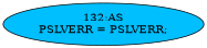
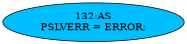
  strict digraph {
-   n1 [ast="<pyverilog.vparser.ast.Assign object at 0x7fdc900884d0>" def_var="['PSLVERR']" fillcolor=deepskyblue label="132:AS\nPSLVERR = PSLVERR;" statements="[]" style=filled typ=Assign use_var="['ERROR']"]
+   n1 [ast="<pyverilog.vparser.ast.Assign object at 0x7fdc900884d0>" def_var="['PSLVERR']" fillcolor=deepskyblue label="132:AS\nPSLVERR = ERROR;" statements="[]" style=filled typ=Assign use_var="['ERROR']"]
  }
